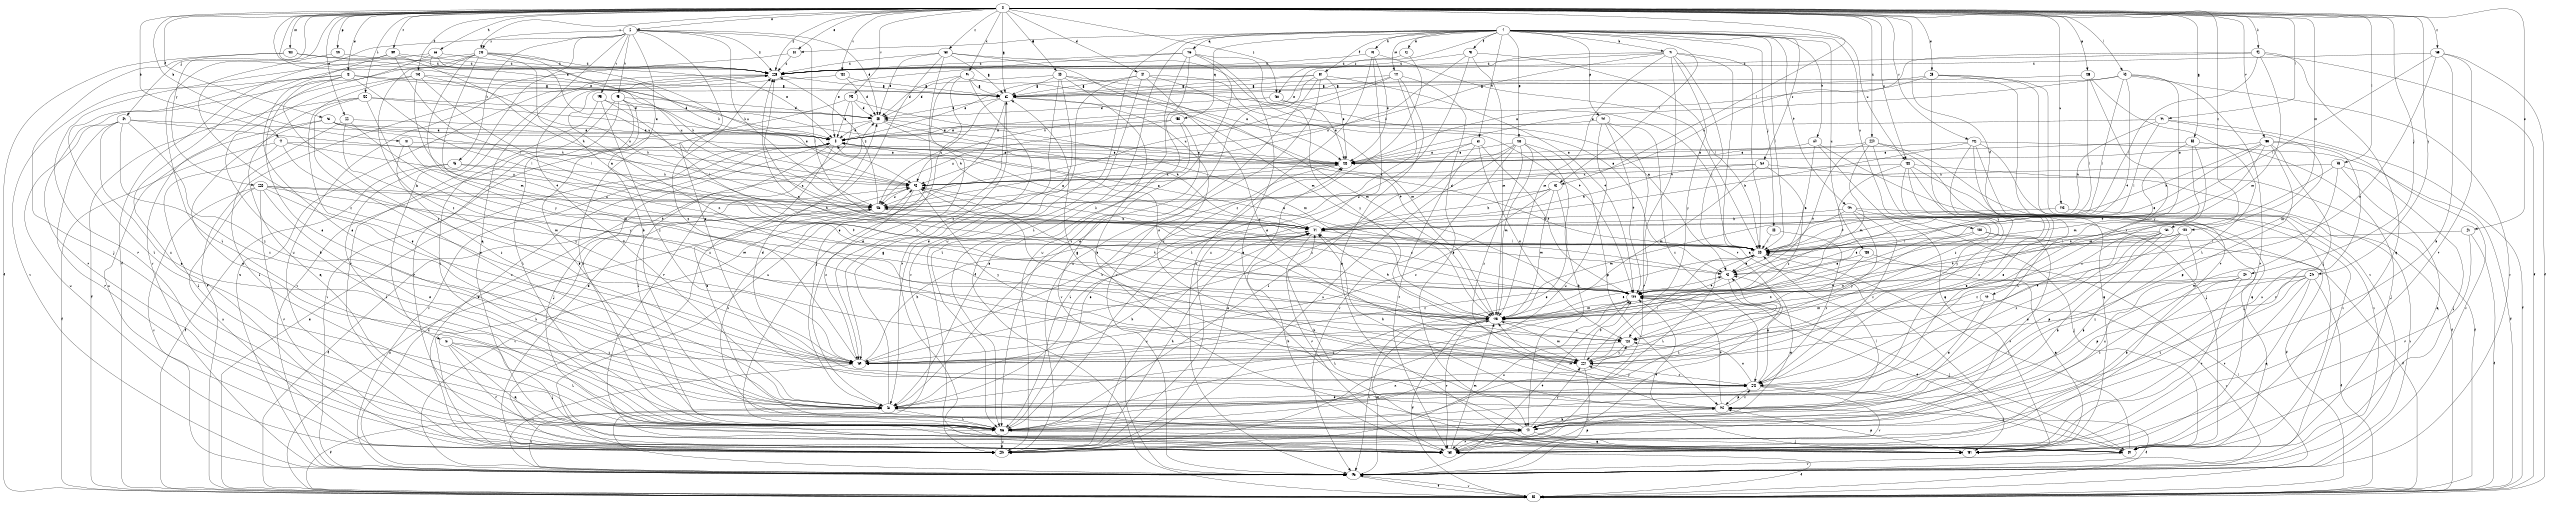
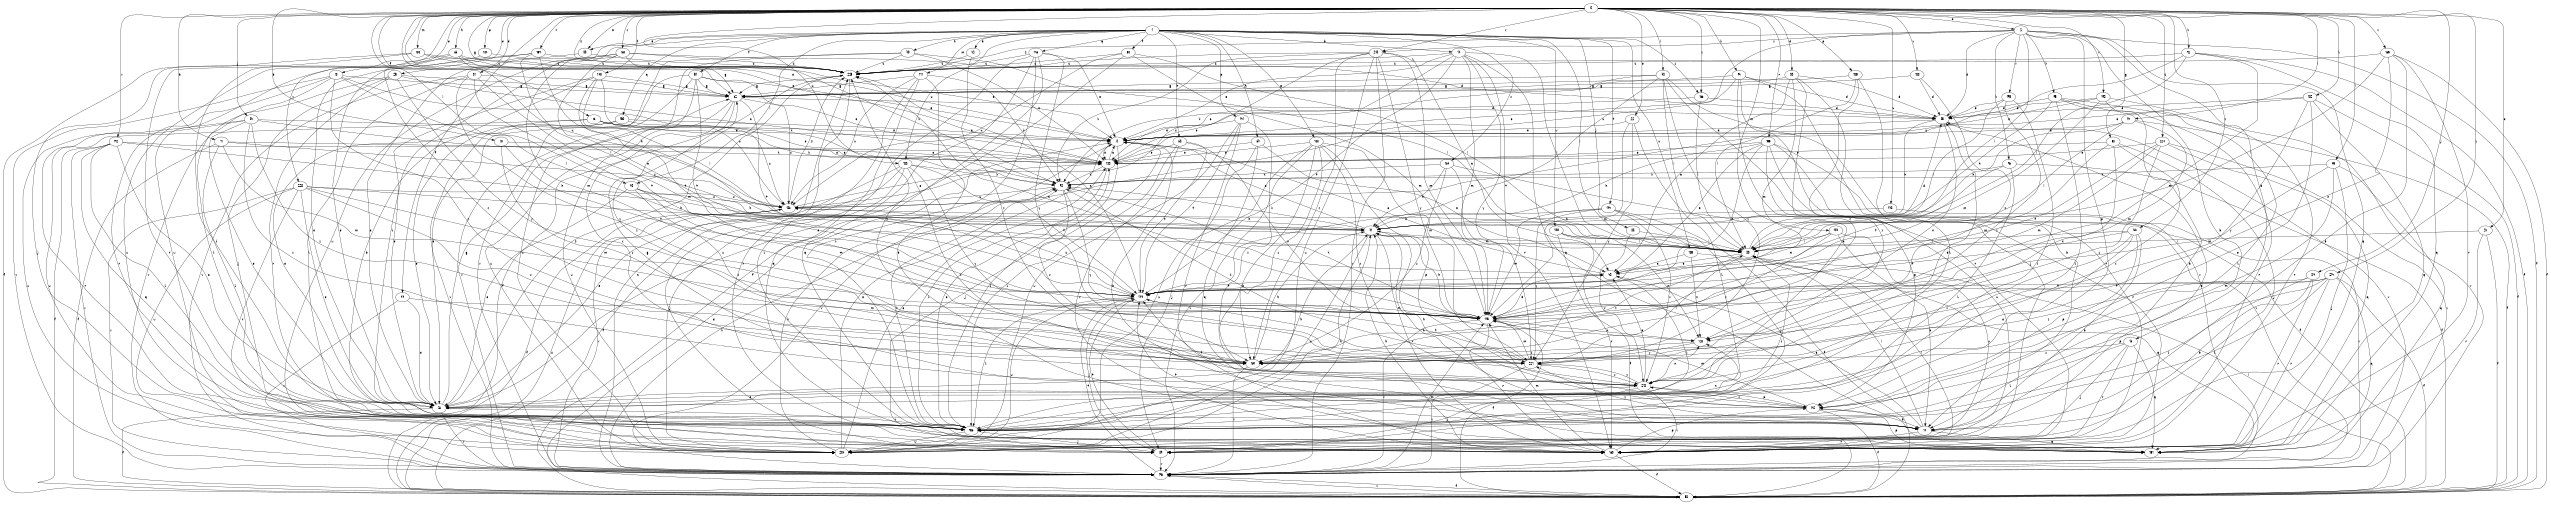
  strict digraph {
    fontname="Patrick Hand"
    node [fontname="Patrick Hand"]
    edge [fontname="Patrick Hand"]
    0
    2
    8
    10
    11
    18
    22
    24
    25
    30
    31
    38
    46
    47
    58
    62
    66
    73
    74
    75
    78
    84
    87
    n24 [label=94]
    92
    102
    107
    108
    133
    134
    135
    155
    159
    163
    164
    165
    166
    170
    178
    183
    188
    192
    193
    210
    214
    220
    227
    n48 [label=225]
    80
    16
    17
    35
    53
    95
    96
    142
    151
    186
    195
    n60 [label=906]
    89
    196
    169
    177
    115
    98
    160
    221
    43
    26
    204
    123
    213
    71
    1
    14
    42
-   50 [label=90]
+   50
    51
    67
    68
    70
    88
    111
    138
    141
    146
    150
    167
    174
    185
    203
    0 -> 2 [label=a]
    0 -> 8 [label=a]
    0 -> 10 [label=b]
    0 -> 11 [label=b]
    0 -> 18 [label=c]
    0 -> 22 [label=c]
    0 -> 24 [label=c]
    0 -> 25 [label=c]
    0 -> 30 [label=d]
    0 -> 31 [label=d]
    0 -> 38 [label=e]
    0 -> 46 [label=f]
    0 -> 47 [label=f]
    0 -> 58 [label=g]
    0 -> 62 [label=g]
    0 -> 66 [label=h]
    0 -> 73 [label=i]
    0 -> 74 [label=i]
    0 -> 75 [label=i]
    0 -> 78 [label=i]
    0 -> 84 [label=j]
    0 -> 87 [label=j]
    0 -> n24 [label=k]
    0 -> 92 [label=k]
    0 -> 102 [label=l]
    0 -> 107 [label=m]
    0 -> 108 [label=m]
    0 -> 133 [label=o]
    0 -> 134 [label=p]
    0 -> 135 [label=p]
    0 -> 155 [label=r]
    0 -> 159 [label=r]
    0 -> 163 [label=s]
    0 -> 164 [label=s]
    0 -> 165 [label=s]
    0 -> 166 [label=s]
    0 -> 170 [label=t]
    0 -> 178 [label=u]
    0 -> 183 [label=u]
    0 -> 188 [label=v]
    0 -> 192 [label=v]
    0 -> 193 [label=v]
    0 -> 210 [label=x]
    0 -> 214 [label=y]
    0 -> 220 [label=y]
    0 -> 227 [label=z]
    0 -> n48 [label=z]
    2 -> 210 [label=x]
    2 -> n48 [label=z]
    2 -> 80 [label=i]
    2 -> 16 [label=b]
    2 -> 17 [label=b]
    2 -> 35 [label=d]
    2 -> 53 [label=f]
    2 -> 95 [label=k]
    2 -> 96 [label=k]
    2 -> 142 [label=p]
    2 -> 151 [label=q]
    2 -> 186 [label=u]
    2 -> 195 [label=v]
    8 -> 133 [label=o]
    8 -> 17 [label=b]
    8 -> n60 [label=l]
    8 -> 89 [label=j]
    8 -> 196 [label=v]
    10 -> 133 [label=o]
    10 -> 169 [label=s]
    10 -> 177 [label=t]
    11 -> 133 [label=o]
    11 -> 53 [label=f]
    11 -> 186 [label=u]
    11 -> n60 [label=l]
    11 -> 115 [label=m]
    18 -> 62 [label=g]
    18 -> 80 [label=i]
    18 -> n60 [label=l]
    18 -> 196 [label=v]
    18 -> 169 [label=s]
    18 -> 98 [label=k]
    18 -> 160 [label=r]
    22 -> 8 [label=a]
    22 -> n60 [label=l]
    22 -> 115 [label=m]
    22 -> 221 [label=y]
    24 -> 80 [label=i]
    24 -> 53 [label=f]
    24 -> 160 [label=r]
    25 -> 62 [label=g]
    25 -> 133 [label=o]
    25 -> 89 [label=j]
    25 -> 196 [label=v]
    25 -> 160 [label=r]
    25 -> 221 [label=y]
    30 -> 62 [label=g]
    30 -> 17 [label=b]
    30 -> 35 [label=d]
    30 -> 169 [label=s]
    30 -> 115 [label=m]
    30 -> 43 [label=e]
-   30 -> 26 [label=c]
    31 -> 62 [label=g]
    31 -> n60 [label=l]
    31 -> 196 [label=v]
    31 -> 177 [label=t]
    31 -> 115 [label=m]
    31 -> 221 [label=y]
    38 -> n48 [label=z]
    38 -> 204 [label=w]
    46 -> 8 [label=a]
    46 -> 133 [label=o]
    46 -> 98 [label=k]
    46 -> 26 [label=c]
    46 -> 204 [label=w]
    47 -> 196 [label=v]
    47 -> 115 [label=m]
    47 -> 26 [label=c]
    58 -> 133 [label=o]
    58 -> 89 [label=j]
    58 -> 115 [label=m]
    58 -> 123 [label=n]
    58 -> 213 [label=x]
    62 -> 35 [label=d]
    62 -> 186 [label=u]
    62 -> 169 [label=s]
    62 -> 177 [label=t]
    62 -> 204 [label=w]
    62 -> 213 [label=x]
    66 -> n48 [label=z]
    66 -> 186 [label=u]
    66 -> 98 [label=k]
    66 -> 160 [label=r]
    66 -> 26 [label=c]
    73 -> 62 [label=g]
    73 -> 133 [label=o]
    73 -> 80 [label=i]
    73 -> 196 [label=v]
    73 -> 177 [label=t]
    73 -> 160 [label=r]
    73 -> 221 [label=y]
    74 -> 8 [label=a]
    74 -> 80 [label=i]
    74 -> 53 [label=f]
    74 -> 115 [label=m]
    74 -> 71 [label=h]
    75 -> 142 [label=m]
    75 -> 151 [label=q]
    75 -> 89 [label=j]
    75 -> 115 [label=m]
    75 -> 98 [label=k]
    78 -> 186 [label=u]
    78 -> 169 [label=s]
    78 -> 115 [label=m]
    78 -> 26 [label=c]
    78 -> 71 [label=h]
    84 -> 8 [label=a]
    84 -> 169 [label=s]
    84 -> 98 [label=k]
    84 -> 160 [label=r]
    84 -> 26 [label=c]
    84 -> 204 [label=w]
    84 -> 213 [label=x]
    87 -> 17 [label=b]
    87 -> n60 [label=l]
    87 -> 177 [label=t]
    87 -> 160 [label=r]
    n24 -> 62 [label=g]
    n24 -> 133 [label=o]
    n24 -> 35 [label=d]
    n24 -> 89 [label=j]
    n24 -> 160 [label=r]
    n24 -> 26 [label=c]
    92 -> n48 [label=z]
    92 -> 80 [label=i]
    92 -> 53 [label=f]
    92 -> 151 [label=q]
    92 -> 186 [label=u]
    92 -> 115 [label=m]
    102 -> 8 [label=a]
    102 -> 35 [label=d]
    102 -> 53 [label=f]
    102 -> 151 [label=q]
    102 -> 221 [label=y]
    102 -> 26 [label=c]
    107 -> 80 [label=i]
    107 -> 17 [label=b]
    107 -> 169 [label=s]
    107 -> 43 [label=e]
    107 -> 204 [label=w]
    108 -> 8 [label=a]
    108 -> n48 [label=z]
    108 -> 53 [label=f]
    108 -> 89 [label=j]
    133 -> 8 [label=a]
    133 -> n60 [label=l]
    133 -> 98 [label=k]
    134 -> n48 [label=z]
    134 -> 169 [label=s]
    135 -> 62 [label=g]
    135 -> 80 [label=i]
    135 -> n60 [label=l]
    135 -> 213 [label=x]
    155 -> 133 [label=o]
    155 -> 142 [label=p]
    155 -> 196 [label=v]
    155 -> 177 [label=t]
    155 -> 160 [label=r]
    155 -> 43 [label=e]
    155 -> 204 [label=w]
    155 -> 71 [label=h]
    159 -> n48 [label=z]
    159 -> 80 [label=i]
    159 -> n60 [label=l]
    159 -> 26 [label=c]
    159 -> 71 [label=h]
    163 -> 62 [label=g]
    163 -> n48 [label=z]
    163 -> 35 [label=d]
    163 -> 115 [label=m]
    163 -> 43 [label=e]
    163 -> 26 [label=c]
    163 -> 204 [label=w]
    164 -> 80 [label=i]
    164 -> 17 [label=b]
    164 -> 142 [label=p]
    164 -> 177 [label=t]
    164 -> 26 [label=c]
    164 -> 213 [label=x]
    165 -> n48 [label=z]
    165 -> 80 [label=i]
    165 -> 17 [label=b]
    165 -> 53 [label=f]
    165 -> 160 [label=r]
    165 -> 123 [label=n]
    166 -> 133 [label=o]
    166 -> 80 [label=i]
    166 -> 35 [label=d]
    170 -> 62 [label=g]
    170 -> 80 [label=i]
    170 -> 17 [label=b]
    170 -> 186 [label=u]
    170 -> 177 [label=t]
    170 -> 26 [label=c]
    178 -> 196 [label=v]
    178 -> 71 [label=h]
    183 -> 53 [label=f]
    183 -> 89 [label=j]
    183 -> 177 [label=t]
    183 -> 98 [label=k]
    183 -> 221 [label=y]
    183 -> 26 [label=c]
    183 -> 213 [label=x]
    188 -> 62 [label=g]
    188 -> 35 [label=d]
    188 -> 123 [label=n]
    192 -> 133 [label=o]
    192 -> 53 [label=f]
    192 -> 151 [label=q]
    192 -> n60 [label=l]
    192 -> 196 [label=v]
    192 -> 26 [label=c]
    192 -> 71 [label=h]
    193 -> 8 [label=a]
    193 -> 35 [label=d]
    193 -> n60 [label=l]
    193 -> 115 [label=m]
    193 -> 160 [label=r]
    210 -> n48 [label=z]
    210 -> 186 [label=u]
    210 -> 196 [label=v]
    210 -> 169 [label=s]
    210 -> 115 [label=m]
    210 -> 98 [label=k]
    210 -> 221 [label=y]
    210 -> 43 [label=e]
    210 -> 204 [label=w]
    214 -> 53 [label=f]
    214 -> 142 [label=p]
    214 -> 151 [label=q]
    214 -> n60 [label=l]
    214 -> 169 [label=s]
    214 -> 177 [label=t]
    214 -> 160 [label=r]
    220 -> 186 [label=u]
    220 -> 196 [label=v]
    220 -> 169 [label=s]
    220 -> 115 [label=m]
    220 -> 160 [label=r]
    220 -> 26 [label=c]
    220 -> 204 [label=w]
    220 -> 71 [label=h]
    227 -> 133 [label=o]
    227 -> 151 [label=q]
    227 -> 196 [label=v]
    227 -> 169 [label=s]
    227 -> 177 [label=t]
    227 -> 115 [label=m]
    n48 -> 62 [label=g]
    n48 -> 53 [label=f]
    n48 -> 160 [label=r]
    80 -> 35 [label=d]
    80 -> n60 [label=l]
    80 -> 169 [label=s]
    80 -> 43 [label=e]
    16 -> 151 [label=q]
    16 -> n60 [label=l]
    16 -> 89 [label=j]
    16 -> 169 [label=s]
    16 -> 160 [label=r]
    17 -> 80 [label=i]
    17 -> 151 [label=q]
    17 -> 160 [label=r]
    17 -> 221 [label=y]
    17 -> 43 [label=e]
    17 -> 71 [label=h]
    35 -> 8 [label=a]
    35 -> 196 [label=v]
    35 -> 123 [label=n]
    35 -> 71 [label=h]
    53 -> 8 [label=a]
    53 -> 80 [label=i]
    53 -> 186 [label=u]
    53 -> 196 [label=v]
    95 -> 17 [label=b]
    95 -> 35 [label=d]
    95 -> n60 [label=l]
    95 -> 196 [label=v]
    95 -> 160 [label=r]
    95 -> 71 [label=h]
    96 -> 53 [label=f]
    96 -> n60 [label=l]
    96 -> 177 [label=t]
    96 -> 98 [label=k]
    142 -> 62 [label=g]
    142 -> 17 [label=b]
    142 -> 53 [label=f]
    142 -> 177 [label=t]
    142 -> 115 [label=m]
    142 -> 213 [label=x]
    142 -> 71 [label=h]
    151 -> 142 [label=p]
    151 -> 177 [label=t]
    186 -> 133 [label=o]
    186 -> n48 [label=z]
    186 -> 53 [label=f]
    186 -> 196 [label=v]
    186 -> 71 [label=h]
    195 -> 80 [label=i]
    195 -> 35 [label=d]
    195 -> n60 [label=l]
    195 -> 169 [label=s]
    n60 -> 133 [label=o]
    n60 -> 89 [label=j]
    n60 -> 98 [label=k]
    n60 -> 204 [label=w]
    n60 -> 123 [label=n]
    89 -> 80 [label=i]
    89 -> 196 [label=v]
    89 -> 177 [label=t]
    196 -> n48 [label=z]
    196 -> 53 [label=f]
    196 -> 177 [label=t]
    196 -> 115 [label=m]
    196 -> 98 [label=k]
    169 -> n48 [label=z]
    169 -> 196 [label=v]
    169 -> 71 [label=h]
    177 -> n48 [label=z]
    177 -> 186 [label=u]
    177 -> n60 [label=l]
    177 -> 89 [label=j]
    177 -> 115 [label=m]
    177 -> 204 [label=w]
    115 -> n48 [label=z]
    115 -> 53 [label=f]
    115 -> 196 [label=v]
    115 -> 98 [label=k]
    115 -> 160 [label=r]
    115 -> 43 [label=e]
    115 -> 123 [label=n]
    115 -> 71 [label=h]
    98 -> 186 [label=u]
    98 -> 169 [label=s]
    98 -> 221 [label=y]
    160 -> 53 [label=f]
    160 -> 142 [label=p]
    160 -> 115 [label=m]
    160 -> 71 [label=h]
    221 -> 80 [label=i]
    221 -> 196 [label=v]
    221 -> 177 [label=t]
    221 -> 115 [label=m]
    221 -> 98 [label=k]
    221 -> 213 [label=x]
    43 -> 8 [label=a]
    43 -> n60 [label=l]
    43 -> 177 [label=t]
    26 -> 62 [label=g]
    26 -> n48 [label=z]
    26 -> 53 [label=f]
    26 -> n60 [label=l]
    26 -> 196 [label=v]
    26 -> 71 [label=h]
    204 -> 8 [label=a]
    204 -> 133 [label=o]
    204 -> 35 [label=d]
    204 -> 98 [label=k]
    204 -> 71 [label=h]
    123 -> 169 [label=s]
    123 -> 221 [label=y]
    213 -> 35 [label=d]
    213 -> 142 [label=p]
    213 -> 89 [label=j]
    213 -> 196 [label=v]
    213 -> 221 [label=y]
    213 -> 43 [label=e]
    213 -> 26 [label=c]
    213 -> 123 [label=n]
    71 -> 8 [label=a]
    71 -> 80 [label=i]
    71 -> 98 [label=k]
    71 -> 160 [label=r]
    71 -> 204 [label=w]
    1 -> 38 [label=e]
    1 -> 78 [label=i]
    1 -> 166 [label=s]
    1 -> 183 [label=u]
    1 -> 80 [label=i]
    1 -> n60 [label=l]
    1 -> 204 [label=w]
    1 -> 14 [label=b]
    1 -> 42 [label=e]
    1 -> 50 [label=f]
    1 -> 51 [label=f]
    1 -> 67 [label=h]
    1 -> 68 [label=h]
    1 -> 70 [label=h]
    1 -> 88 [label=j]
    1 -> 111 [label=m]
    1 -> 138 [label=p]
    1 -> 141 [label=p]
    1 -> 146 [label=q]
    1 -> 150 [label=q]
    1 -> 167 [label=s]
    1 -> 174 [label=t]
    1 -> 185 [label=u]
    1 -> 203 [label=w]
    14 -> 8 [label=a]
    14 -> n48 [label=z]
    14 -> 80 [label=i]
    14 -> 151 [label=q]
    14 -> 177 [label=t]
    14 -> 115 [label=m]
    14 -> 98 [label=k]
    14 -> 160 [label=r]
    14 -> 221 [label=y]
    42 -> n48 [label=z]
    42 -> 169 [label=s]
    50 -> n48 [label=z]
    50 -> 80 [label=i]
    50 -> 186 [label=u]
    50 -> 115 [label=m]
    50 -> 26 [label=c]
    51 -> 8 [label=a]
    51 -> 62 [label=g]
    51 -> 133 [label=o]
    51 -> 196 [label=v]
    51 -> 177 [label=t]
    51 -> 26 [label=c]
    51 -> 204 [label=w]
    67 -> 133 [label=o]
    67 -> 151 [label=q]
    67 -> 89 [label=j]
    67 -> 43 [label=e]
    68 -> 133 [label=o]
    68 -> n60 [label=l]
    68 -> 177 [label=t]
    68 -> 160 [label=r]
    68 -> 123 [label=n]
    70 -> 133 [label=o]
    70 -> n48 [label=z]
    70 -> 80 [label=i]
    70 -> 196 [label=v]
    70 -> 204 [label=w]
    88 -> 80 [label=i]
    88 -> 213 [label=x]
    111 -> 62 [label=g]
    111 -> 17 [label=b]
    111 -> 151 [label=q]
    111 -> 186 [label=u]
    111 -> n60 [label=l]
    111 -> 98 [label=k]
    138 -> 133 [label=o]
    138 -> 17 [label=b]
    138 -> 142 [label=p]
    138 -> 196 [label=v]
    138 -> 169 [label=s]
    138 -> 115 [label=m]
    138 -> 204 [label=w]
    138 -> 213 [label=x]
    141 -> 8 [label=a]
    141 -> 177 [label=t]
    141 -> 160 [label=r]
    141 -> 204 [label=w]
    141 -> 213 [label=x]
    146 -> 8 [label=a]
    146 -> n48 [label=z]
    146 -> 53 [label=f]
    146 -> 151 [label=q]
    146 -> n60 [label=l]
    146 -> 221 [label=y]
    146 -> 204 [label=w]
    150 -> 8 [label=a]
    150 -> 186 [label=u]
    150 -> 196 [label=v]
    150 -> 26 [label=c]
    167 -> 53 [label=f]
    167 -> 169 [label=s]
    167 -> 115 [label=m]
    167 -> 98 [label=k]
    167 -> 71 [label=h]
    174 -> 53 [label=f]
    174 -> 89 [label=j]
    174 -> 115 [label=m]
    174 -> 221 [label=y]
    174 -> 213 [label=x]
    174 -> 71 [label=h]
    185 -> 151 [label=q]
    185 -> 43 [label=e]
    185 -> 123 [label=n]
    203 -> 80 [label=i]
    203 -> 53 [label=f]
    203 -> 160 [label=r]
    203 -> 123 [label=n]
  }
